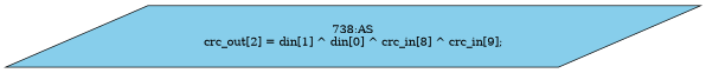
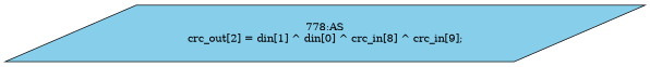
  strict digraph {
-   n1 [ast="<pyverilog.vparser.ast.Assign object at 0x7f55b234bb10>" def_var="['crc_out']" fillcolor=skyblue label="738:AS\ncrc_out[2] = din[1] ^ din[0] ^ crc_in[8] ^ crc_in[9];" statements="[]" style=filled typ=Assign use_var="['din', 'din', 'crc_in', 'crc_in']" shape=parallelogram]
+   n1 [ast="<pyverilog.vparser.ast.Assign object at 0x7f55b234bb10>" def_var="['crc_out']" fillcolor=skyblue label="778:AS\ncrc_out[2] = din[1] ^ din[0] ^ crc_in[8] ^ crc_in[9];" statements="[]" style=filled typ=Assign use_var="['din', 'din', 'crc_in', 'crc_in']" shape=parallelogram]
  }
